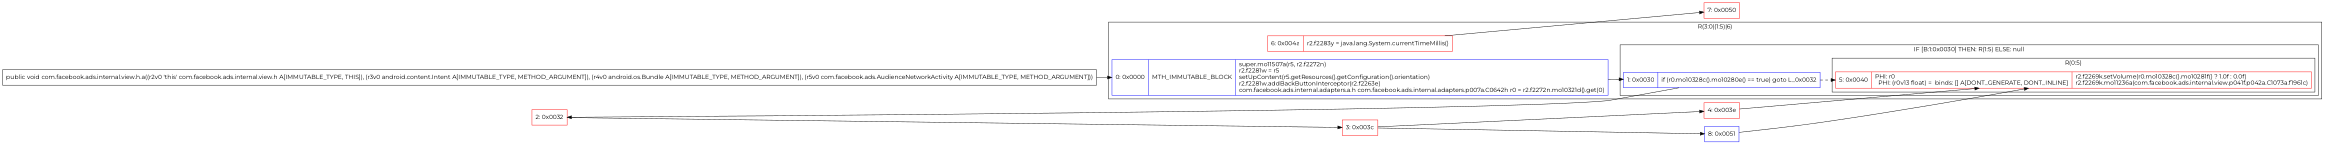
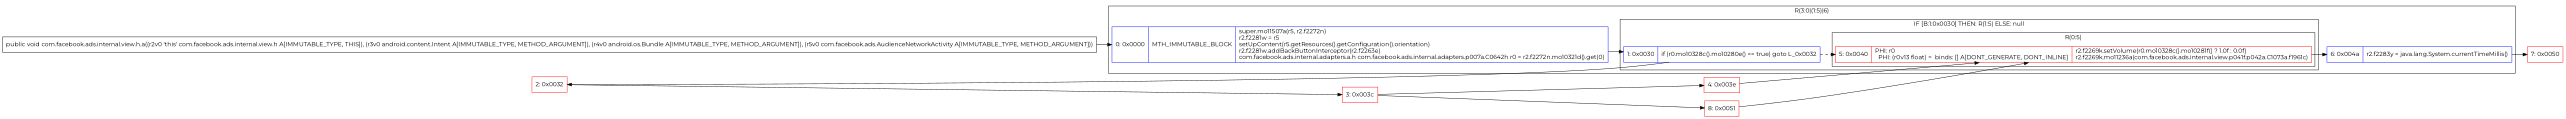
  digraph {
    fontname=Montserrat
    rankdir=LR
    node [color=red fontname=Montserrat shape=record]
    edge [fontname=Montserrat]
    n1 [label="{5\:\ 0x0040|PHI: r0 \l  PHI: (r0v13 float) =  binds: [] A[DONT_GENERATE, DONT_INLINE]\l|r2.f2269k.setVolume(r0.mo10328c().mo10281f() ? 1.0f : 0.0f)\lr2.f2269k.mo11236a(com.facebook.ads.internal.view.p041f.p042a.C1073a.f1961c)\l}"]
    n2 [color=blue label="{1\:\ 0x0030|if (r0.mo10328c().mo10280e() == true) goto L_0x0032\l}"]
    n3 [color=blue label="{0\:\ 0x0000|MTH_IMMUTABLE_BLOCK\l|super.mo11507a(r5, r2.f2272n)\lr2.f2281w = r5\lsetUpContent(r5.getResources().getConfiguration().orientation)\lr2.f2281w.addBackButtonInterceptor(r2.f2263e)\lcom.facebook.ads.internal.adapters.a.h com.facebook.ads.internal.adapters.p007a.C0642h r0 = r2.f2272n.mo10321d().get(0)\l}"]
-   n4 [label="{6\:\ 0x004a|r2.f2283y = java.lang.System.currentTimeMillis()\l}"]
+   n4 [color=blue label="{6\:\ 0x004a|r2.f2283y = java.lang.System.currentTimeMillis()\l}"]
    n5 [label="{2\:\ 0x0032}"]
    n6 [label="{7\:\ 0x0050}"]
    n7 [label="{3\:\ 0x003c}"]
    n8 [label="{4\:\ 0x003e}"]
-   n9 [color=blue label="{8\:\ 0x0051}"]
+   n9 [label="{8\:\ 0x0051}"]
    n10 [label="{public void com.facebook.ads.internal.view.h.a((r2v0 'this' com.facebook.ads.internal.view.h A[IMMUTABLE_TYPE, THIS]), (r3v0 android.content.Intent A[IMMUTABLE_TYPE, METHOD_ARGUMENT]), (r4v0 android.os.Bundle A[IMMUTABLE_TYPE, METHOD_ARGUMENT]), (r5v0 com.facebook.ads.AudienceNetworkActivity A[IMMUTABLE_TYPE, METHOD_ARGUMENT])) }" color=""]
    subgraph cluster_1 {
      label="R(3:0|(1:5)|6)"
      n3
      n4
      subgraph cluster_2 {
        label="IF [B:1:0x0030] THEN: R(1:5) ELSE: null"
        n2
        subgraph cluster_3 {
          label="R(0:5)"
          n1
        }
      }
    }
+   n1 -> n4
    n2 -> n1 [style=dashed]
    n2 -> n5
    n3 -> n2
    n4 -> n6
    n5 -> n7
    n7 -> n8
    n7 -> n9
    n8 -> n1
    n9 -> n1
    n10 -> n3
  }
